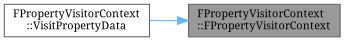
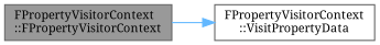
  digraph {
    rankdir=RL
    fontname="Noto Serif"
    node [fontname="Noto Serif" fontsize=10 shape=box style=filled]
    n1 [color=gray40 fillcolor=grey60 fontcolor=black height=0.2 label="FPropertyVisitorContext\l::FPropertyVisitorContext" width=0.4]
    n2 [color=grey40 fillcolor=white height=0.2 label="FPropertyVisitorContext\l::VisitPropertyData" width=0.4]
-   n1 -> n2 [color=steelblue1 dir=back fontname="Noto Serif" fontsize=10 labelfontname=Helvetica labelfontsize=10 style=solid]
+   n2 -> n1 [color=steelblue1 dir=back fontname="Noto Serif" fontsize=10 labelfontname=Helvetica labelfontsize=10 style=solid]
  }
